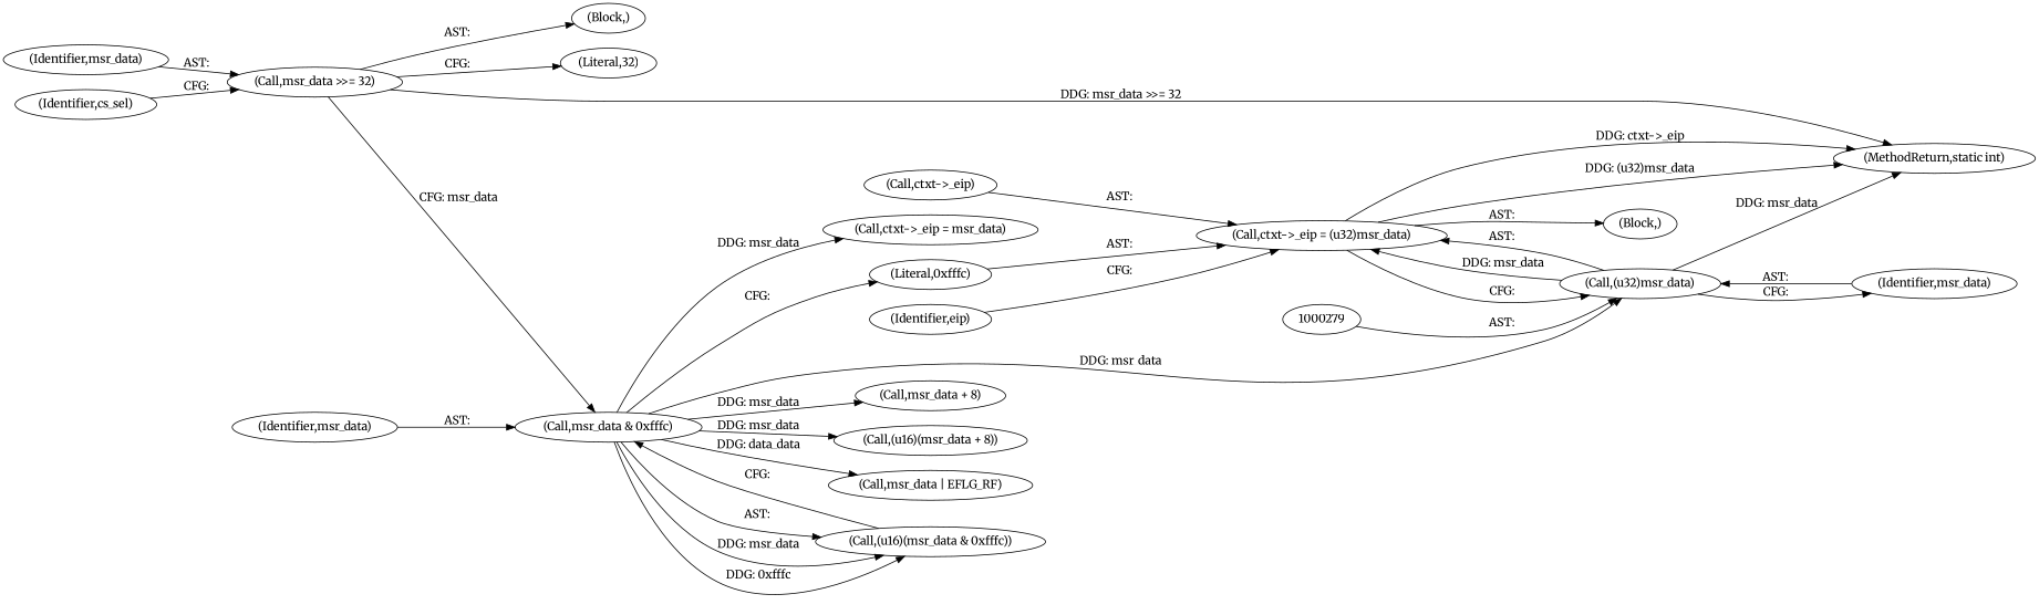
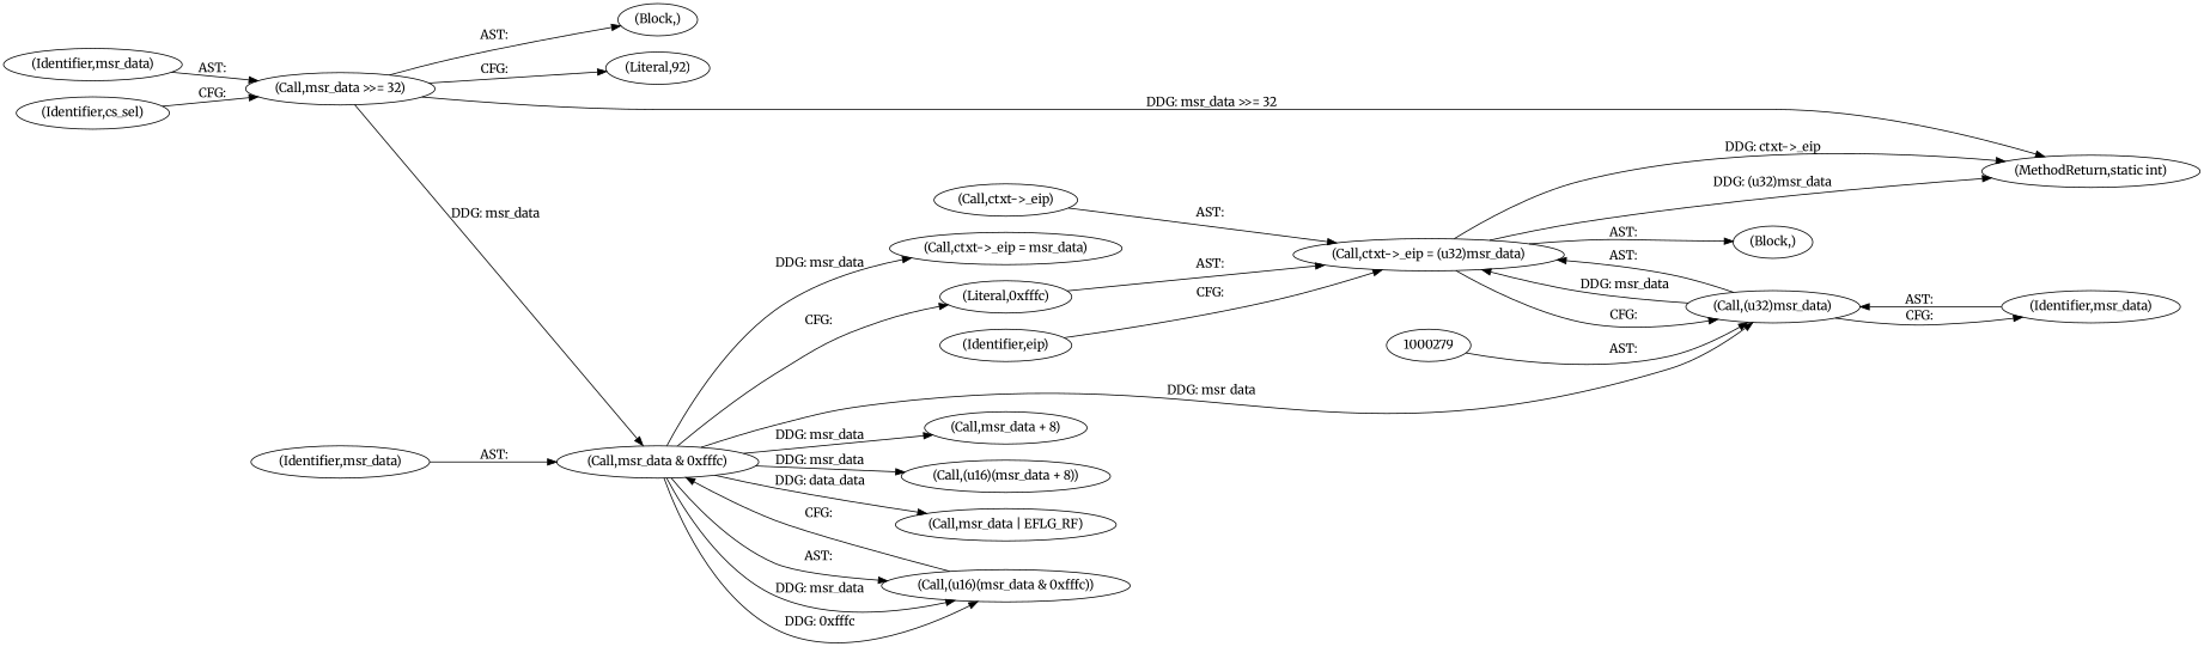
  digraph {
    fontname=Merriweather
    rankdir=LR
    node [fontname=Merriweather]
    edge [fontname=Merriweather]
    n1 [label="(Call,ctxt->_eip = (u32)msr_data)"]
    n2 [label="(Call,(u32)msr_data)"]
    n3 [label="(Block,)"]
    n4 [label="(MethodReturn,static int)"]
    n5 [label="(Identifier,msr_data)"]
    n6 [label="(Call,msr_data & 0xfffc)"]
    n7 [label="(Call,msr_data + 8)"]
    n8 [label="(Call,(u16)(msr_data + 8))"]
    n9 [label="(Literal,0xfffc)"]
    n10 [label="(Call,msr_data | EFLG_RF)"]
    n11 [label="(Call,(u16)(msr_data & 0xfffc))"]
    n12 [label="(Call,ctxt->_eip = msr_data)"]
    n13 [label="(Call,msr_data >>= 32)"]
    n14 [label="(Block,)"]
-   n15 [label="(Literal,32)"]
+   n15 [label="(Literal,92)"]
    n16 [label="(Identifier,msr_data)"]
    n17 [label="(Identifier,eip)"]
    n18 [label="(Identifier,msr_data)"]
    n19 [label="(Call,ctxt->_eip)"]
    n20 [label="(Identifier,cs_sel)"]
    1000279
    n1 -> n2 [label="CFG: "]
    n1 -> n3 [label="AST: "]
    n1 -> n4 [label="DDG: ctxt->_eip"]
    n1 -> n4 [label="DDG: (u32)msr_data"]
    n2 -> n1 [label="AST: "]
    n2 -> n1 [label="DDG: msr_data"]
-   n2 -> n4 [label="DDG: msr_data"]
    n2 -> n5 [label="CFG: "]
    n5 -> n2 [label="AST: "]
    n6 -> n2 [label="DDG: msr_data"]
    n6 -> n7 [label="DDG: msr_data"]
    n6 -> n8 [label="DDG: msr_data"]
    n6 -> n9 [label="CFG: "]
    n6 -> n10 [label="DDG: data_data"]
    n6 -> n11 [label="AST: "]
    n6 -> n11 [label="DDG: msr_data"]
    n6 -> n11 [label="DDG: 0xfffc"]
    n6 -> n12 [label="DDG: msr_data"]
    n9 -> n1 [label="AST: "]
    n11 -> n6 [label="CFG: "]
    n13 -> n4 [label="DDG: msr_data >>= 32"]
-   n13 -> n6 [label="CFG: msr_data"]
+   n13 -> n6 [label="DDG: msr_data"]
    n13 -> n14 [label="AST: "]
    n13 -> n15 [label="CFG: "]
    n16 -> n13 [label="AST: "]
    n17 -> n1 [label="CFG: "]
    n18 -> n6 [label="AST: "]
    n19 -> n1 [label="AST: "]
    n20 -> n13 [label="CFG: "]
    1000279 -> n2 [label="AST: "]
  }
